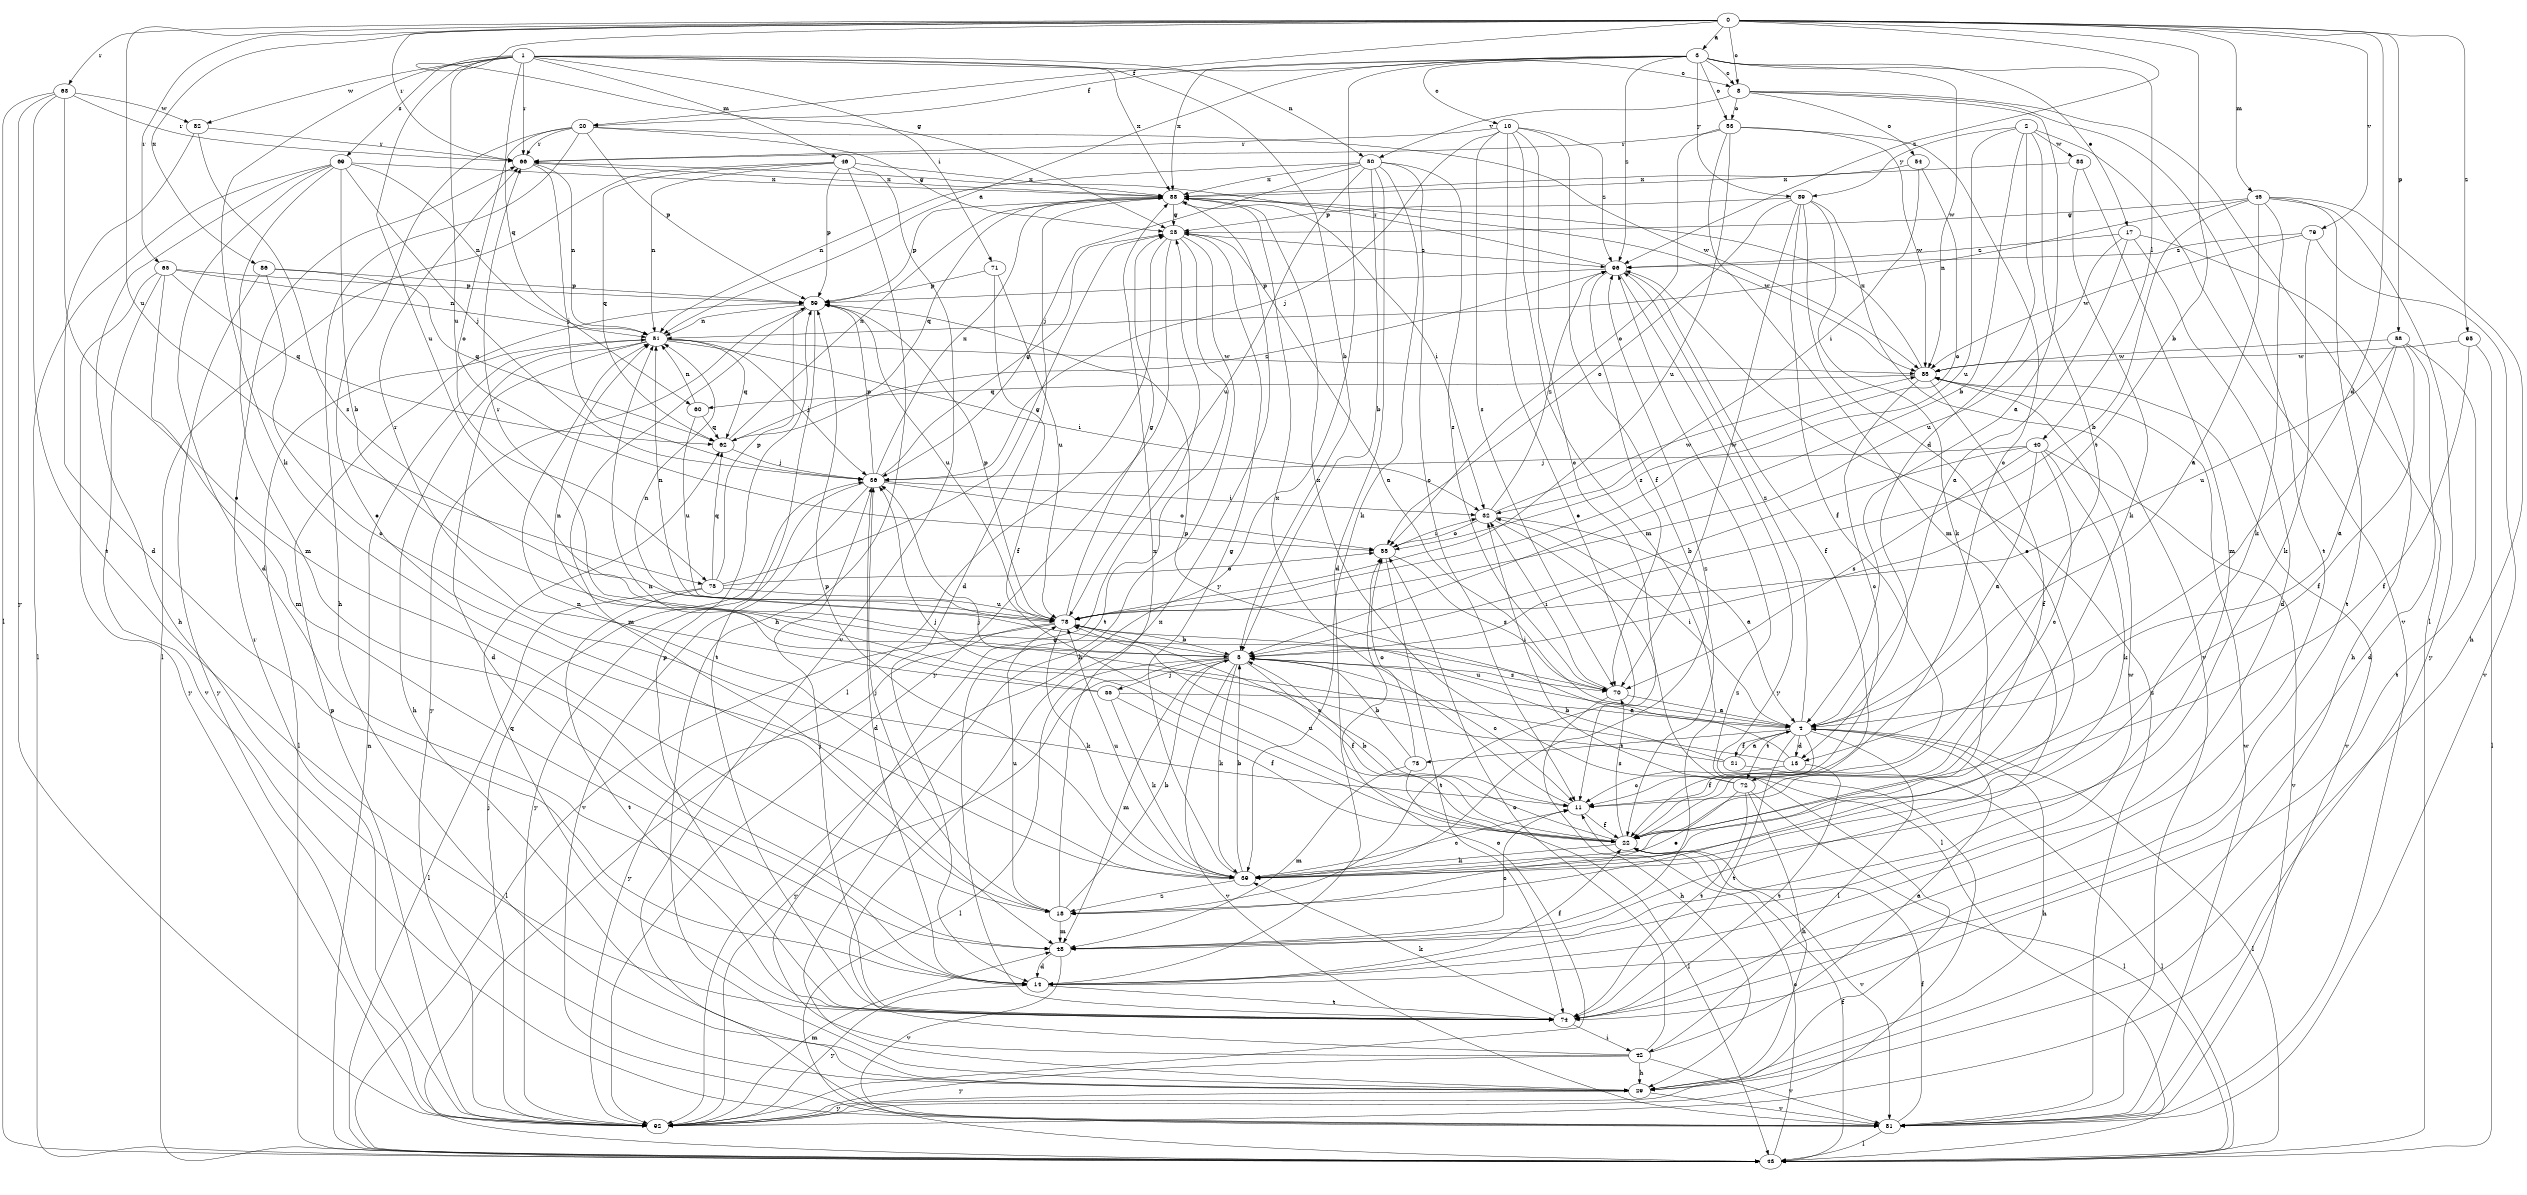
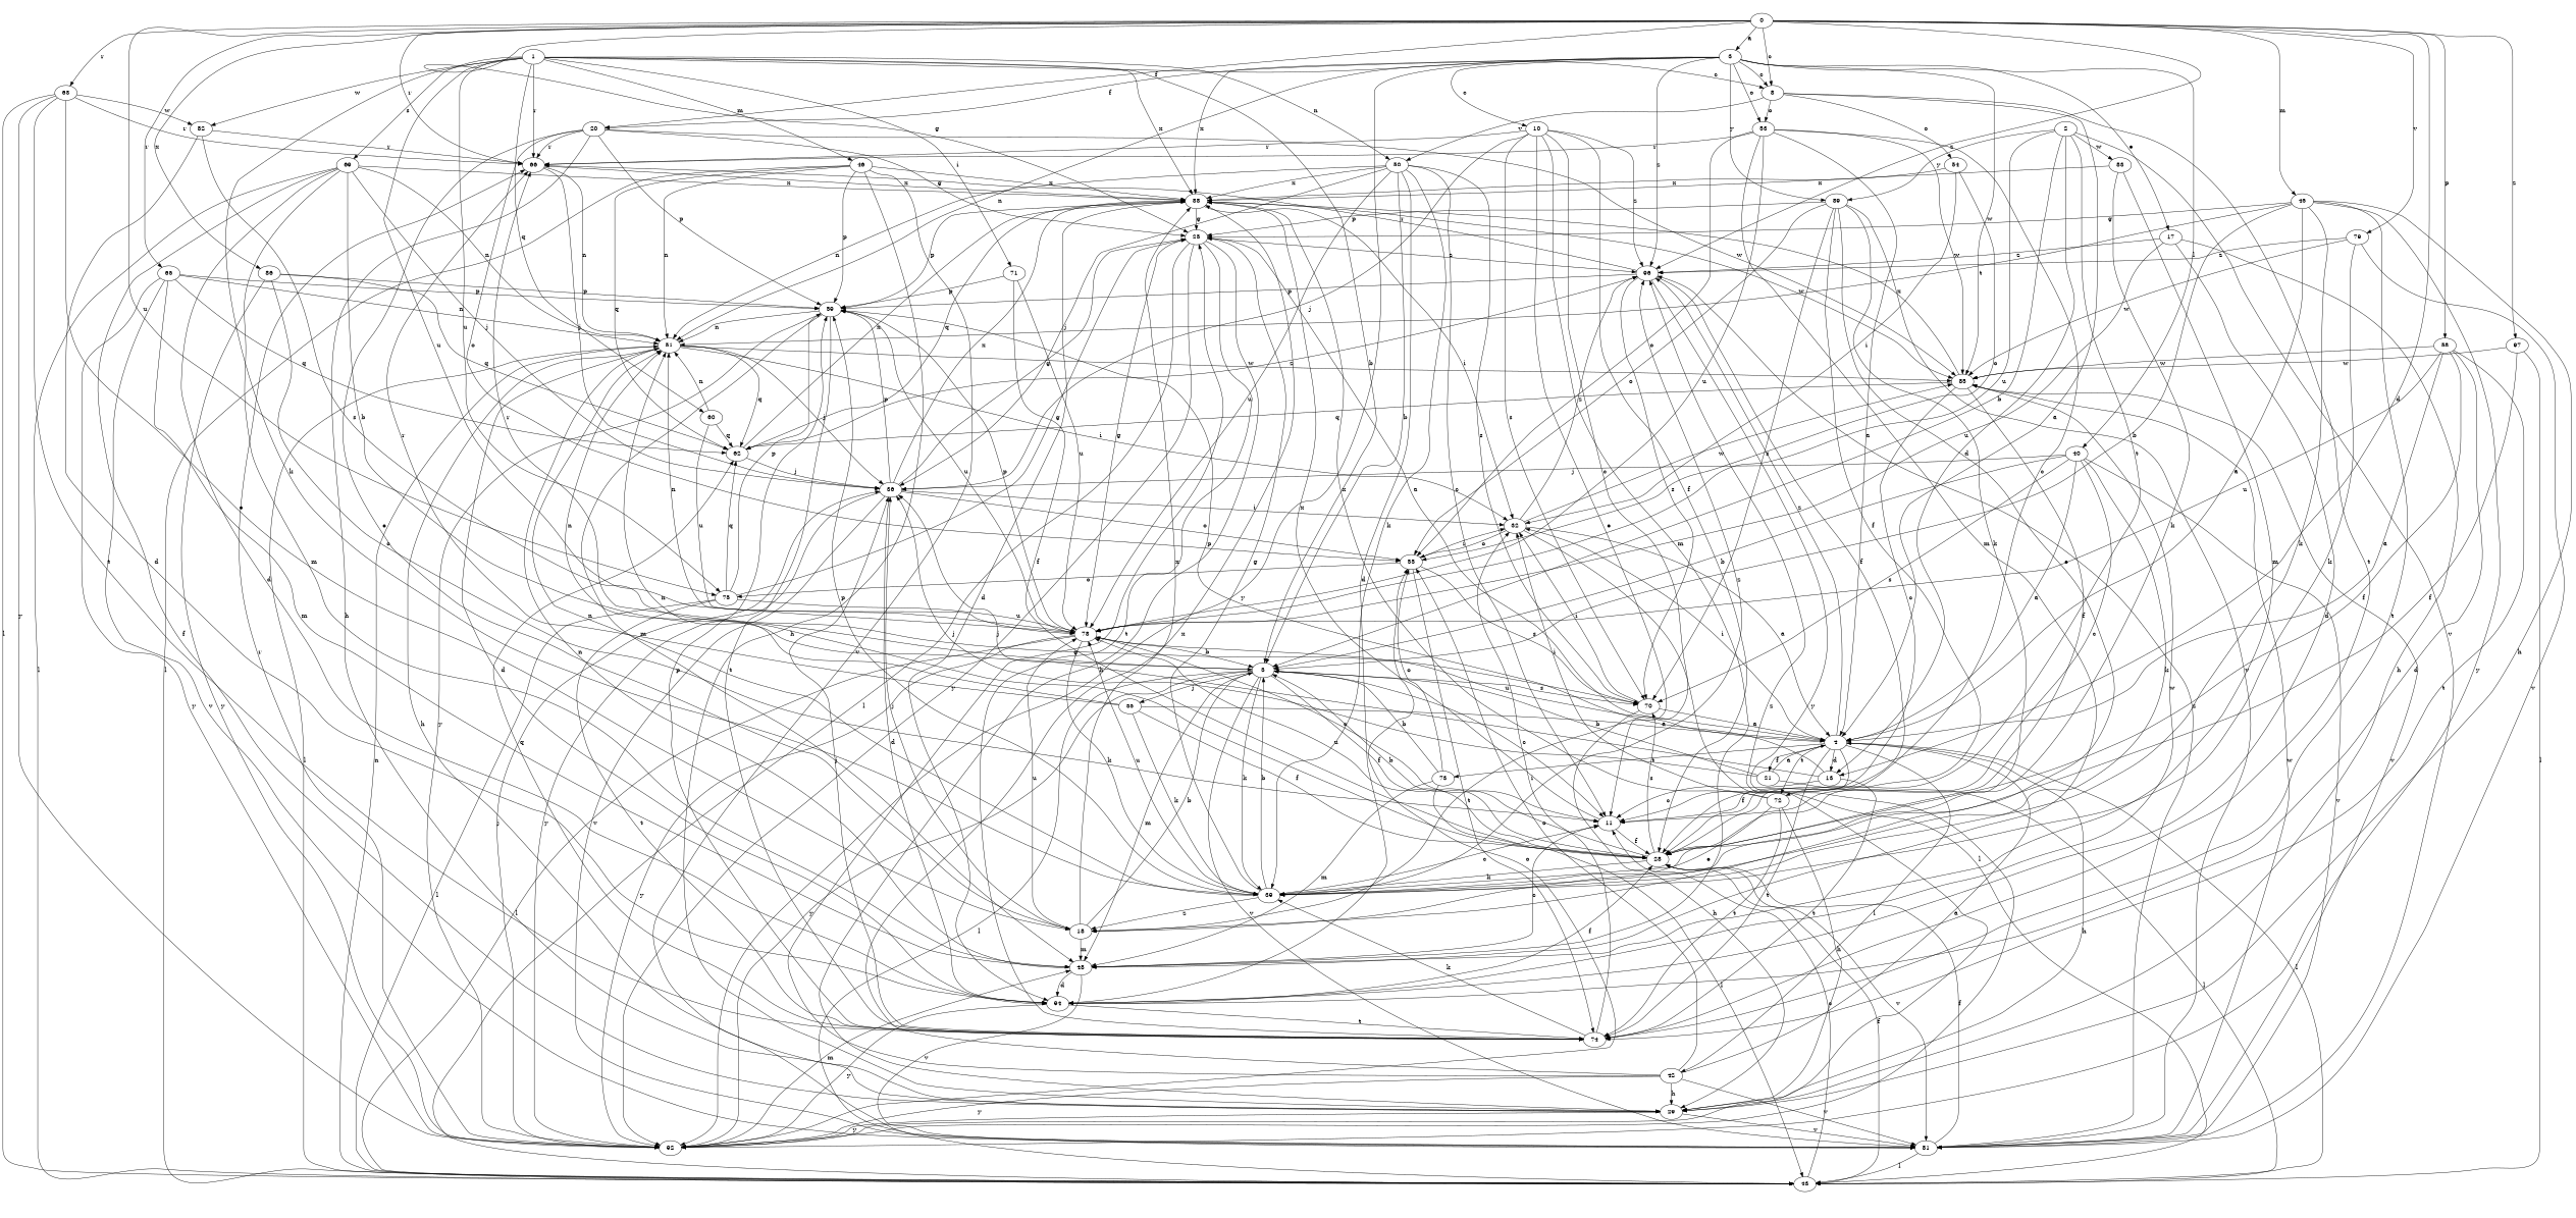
  strict digraph {
    0
    3
    n3 [label=5]
    8
    13
    20
    25
    45
    58
    63
    65
    66
    75
    79
    86
-   95
+   95 [label=97]
    96
    88
    89
    10
    17
    40
    51
    53
    85
    92
    39
    81
-   22
+   22 [label=28]
    43
    11
    35
    48
    70
    50
    4
    74
    54
    36
    59
    29
    18
    55
    78
-   14
+   14 [label=94]
    82
    62
    1
    n49 [label=71]
    46
    60
    69
    32
    2
    72
    83
    21
    42
    73
    0 -> 3 [label=a]
-   0 -> n3 [label=b]
    0 -> 8 [label=c]
    0 -> 13 [label=d]
    0 -> 20 [label=f]
    0 -> 25 [label=g]
    0 -> 45 [label=m]
    0 -> 58 [label=p]
    0 -> 63 [label=r]
    0 -> 65 [label=r]
    0 -> 66 [label=r]
    0 -> 75 [label=u]
    0 -> 79 [label=v]
    0 -> 86 [label=x]
    0 -> 95 [label=z]
    0 -> 96 [label=z]
    3 -> 8 [label=c]
    3 -> 20 [label=f]
    3 -> 96 [label=z]
    3 -> 88 [label=x]
    3 -> 89 [label=y]
    3 -> 10 [label=c]
    3 -> 17 [label=e]
    3 -> 40 [label=l]
-   3 -> 51 [label=a]
+   3 -> 51 [label=n]
    3 -> 53 [label=o]
    3 -> 85 [label=w]
    3 -> 92 [label=y]
    n3 -> 66 [label=r]
-   n3 -> 51 [label=n]
+   48 -> 51 [label=n]
    n3 -> 92 [label=y]
    n3 -> 39 [label=k]
    n3 -> 81 [label=v]
    n3 -> 22 [label=f]
    n3 -> 43 [label=l]
    n3 -> 11 [label=c]
    n3 -> 35 [label=j]
    n3 -> 48 [label=m]
    n3 -> 70 [label=s]
    8 -> 53 [label=o]
-   8 -> 43 [label=l]
    8 -> 50 [label=v]
    8 -> 4 [label=a]
    8 -> 74 [label=t]
    8 -> 54 [label=o]
    13 -> 11 [label=c]
    13 -> 74 [label=t]
    13 -> 36 [label=j]
    13 -> 59 [label=p]
    20 -> 25 [label=g]
    20 -> 66 [label=r]
    20 -> 85 [label=w]
    20 -> 59 [label=p]
    20 -> 29 [label=h]
    20 -> 18 [label=e]
    20 -> 55 [label=o]
    25 -> 96 [label=z]
    25 -> 92 [label=y]
    25 -> 43 [label=l]
    25 -> 4 [label=a]
    25 -> 74 [label=t]
    25 -> 29 [label=h]
    45 -> n3 [label=b]
    45 -> 25 [label=g]
-   45 -> 51 [label=n]
+   45 -> 51 [label=t]
    45 -> 92 [label=y]
    45 -> 39 [label=k]
    45 -> 4 [label=a]
    45 -> 74 [label=t]
    45 -> 29 [label=h]
    58 -> 85 [label=w]
    58 -> 22 [label=f]
    58 -> 4 [label=a]
    58 -> 74 [label=t]
    58 -> 78 [label=u]
    58 -> 14 [label=d]
    63 -> 66 [label=r]
    63 -> 92 [label=y]
    63 -> 43 [label=l]
    63 -> 74 [label=t]
    63 -> 18 [label=e]
    63 -> 82 [label=w]
    65 -> 51 [label=n]
    65 -> 92 [label=y]
    65 -> 81 [label=v]
    65 -> 48 [label=m]
    65 -> 59 [label=p]
    65 -> 62 [label=q]
    66 -> 88 [label=x]
    66 -> 51 [label=n]
    66 -> 36 [label=j]
    75 -> 25 [label=g]
    75 -> 43 [label=l]
    75 -> 74 [label=t]
    75 -> 59 [label=p]
-   75 -> 55 [label=o]
+   55 -> 75 [label=o]
    75 -> 78 [label=u]
    75 -> 62 [label=q]
    79 -> 96 [label=z]
    79 -> 85 [label=w]
    79 -> 39 [label=k]
    79 -> 81 [label=v]
    86 -> 92 [label=y]
    86 -> 11 [label=c]
    86 -> 59 [label=p]
    86 -> 62 [label=q]
    95 -> 85 [label=w]
    95 -> 22 [label=f]
    95 -> 43 [label=l]
    96 -> 66 [label=r]
    96 -> 92 [label=y]
    96 -> 22 [label=f]
    96 -> 70 [label=s]
    96 -> 59 [label=p]
    88 -> 25 [label=g]
    88 -> 85 [label=w]
    88 -> 59 [label=p]
    88 -> 14 [label=d]
    88 -> 62 [label=q]
    88 -> 32 [label=i]
    89 -> 25 [label=p]
    89 -> 39 [label=k]
    89 -> 81 [label=v]
    89 -> 22 [label=f]
-   89 -> 70 [label=w]
+   89 -> 70 [label=s]
    89 -> 18 [label=e]
    89 -> 55 [label=o]
    10 -> 66 [label=r]
    10 -> 96 [label=z]
    10 -> 22 [label=f]
    10 -> 11 [label=c]
    10 -> 48 [label=m]
    10 -> 70 [label=s]
    10 -> 36 [label=j]
    10 -> 18 [label=e]
    17 -> 96 [label=z]
    17 -> 29 [label=h]
    17 -> 78 [label=u]
    17 -> 14 [label=d]
    40 -> n3 [label=b]
    40 -> 39 [label=k]
    40 -> 81 [label=v]
    40 -> 11 [label=c]
    40 -> 70 [label=s]
    40 -> 4 [label=a]
    40 -> 36 [label=j]
    51 -> 85 [label=w]
    51 -> 43 [label=l]
    51 -> 36 [label=j]
    51 -> 29 [label=h]
    51 -> 14 [label=d]
    51 -> 62 [label=q]
    51 -> 32 [label=i]
    53 -> 66 [label=r]
    53 -> 85 [label=w]
    53 -> 11 [label=c]
    53 -> 48 [label=m]
-   17 -> 4 [label=a]
+   53 -> 4 [label=a]
    53 -> 55 [label=o]
    53 -> 78 [label=u]
    85 -> 88 [label=x]
    85 -> 81 [label=v]
    85 -> 22 [label=f]
    85 -> 11 [label=c]
-   85 -> 60 [label=q]
+   85 -> 62 [label=q]
    92 -> 66 [label=r]
    92 -> 96 [label=z]
    92 -> 48 [label=m]
    92 -> 36 [label=j]
-   92 -> 59 [label=p]
    92 -> 55 [label=o]
    39 -> n3 [label=b]
    39 -> 25 [label=g]
    39 -> 96 [label=z]
    39 -> 51 [label=n]
    39 -> 11 [label=c]
    39 -> 59 [label=p]
    39 -> 18 [label=z]
    39 -> 78 [label=u]
    81 -> 96 [label=z]
    81 -> 85 [label=w]
    81 -> 22 [label=f]
    81 -> 43 [label=l]
    22 -> n3 [label=b]
    22 -> 51 [label=n]
    22 -> 39 [label=k]
    22 -> 81 [label=v]
    22 -> 70 [label=s]
    22 -> 78 [label=u]
    43 -> 51 [label=n]
    43 -> 22 [label=f]
    43 -> 11 [label=c]
    11 -> 88 [label=x]
    11 -> 22 [label=f]
    35 -> 66 [label=r]
    35 -> 51 [label=n]
    35 -> 39 [label=k]
    35 -> 22 [label=f]
    35 -> 4 [label=a]
    48 -> 81 [label=v]
    48 -> 11 [label=c]
    48 -> 14 [label=d]
    70 -> 4 [label=a]
    70 -> 29 [label=h]
    70 -> 32 [label=i]
    50 -> n3 [label=b]
    50 -> 88 [label=x]
    50 -> 51 [label=n]
    50 -> 39 [label=k]
    50 -> 11 [label=c]
    50 -> 70 [label=s]
    50 -> 36 [label=j]
    50 -> 78 [label=u]
    50 -> 14 [label=d]
    4 -> 13 [label=d]
    4 -> 96 [label=z]
    4 -> 22 [label=f]
    4 -> 43 [label=l]
    4 -> 74 [label=t]
    4 -> 29 [label=h]
    4 -> 78 [label=u]
    4 -> 32 [label=i]
    4 -> 72 [label=t]
    4 -> 21 [label=f]
    4 -> 42 [label=l]
    4 -> 73 [label=t]
    74 -> 39 [label=k]
    74 -> 36 [label=j]
    74 -> 59 [label=p]
    74 -> 62 [label=q]
-   74 -> 42 [label=i]
+   74 -> 32 [label=i]
    54 -> 88 [label=x]
    54 -> 55 [label=o]
    54 -> 32 [label=i]
    36 -> 25 [label=g]
    36 -> 88 [label=x]
    36 -> 92 [label=y]
    36 -> 81 [label=v]
    36 -> 59 [label=p]
    36 -> 55 [label=o]
    36 -> 14 [label=d]
    36 -> 32 [label=i]
    59 -> 51 [label=n]
    59 -> 92 [label=y]
    59 -> 48 [label=m]
    59 -> 74 [label=t]
    59 -> 78 [label=u]
    29 -> 92 [label=y]
    29 -> 81 [label=v]
    18 -> n3 [label=b]
    18 -> 88 [label=x]
    18 -> 48 [label=m]
    18 -> 36 [label=j]
    18 -> 78 [label=u]
    55 -> 70 [label=s]
    55 -> 74 [label=t]
    55 -> 32 [label=i]
    78 -> n3 [label=b]
-   78 -> 25 [label=g]
+   25 -> 78 [label=g]
    78 -> 51 [label=n]
    78 -> 92 [label=y]
    78 -> 39 [label=k]
    78 -> 43 [label=l]
    78 -> 11 [label=c]
    78 -> 59 [label=p]
    14 -> 85 [label=w]
    14 -> 92 [label=y]
    14 -> 22 [label=f]
    14 -> 74 [label=t]
    82 -> 66 [label=r]
    82 -> 70 [label=s]
    82 -> 14 [label=d]
    62 -> 96 [label=z]
    62 -> 88 [label=x]
    62 -> 36 [label=j]
    1 -> n3 [label=b]
    1 -> 8 [label=c]
    1 -> 66 [label=r]
    1 -> 75 [label=u]
    1 -> 88 [label=x]
    1 -> 39 [label=k]
    1 -> 50 [label=n]
    1 -> 78 [label=u]
    1 -> 82 [label=w]
    1 -> n49 [label=i]
    1 -> 46 [label=m]
    1 -> 60 [label=q]
    1 -> 69 [label=s]
    n49 -> 22 [label=f]
    n49 -> 59 [label=p]
    n49 -> 78 [label=u]
    46 -> 88 [label=x]
    46 -> 51 [label=n]
    46 -> 81 [label=v]
    46 -> 43 [label=l]
    46 -> 59 [label=p]
    46 -> 29 [label=h]
    46 -> 62 [label=q]
    60 -> 51 [label=n]
    60 -> 78 [label=u]
    60 -> 62 [label=q]
    69 -> n3 [label=b]
    69 -> 88 [label=x]
    69 -> 51 [label=n]
    69 -> 43 [label=l]
    69 -> 48 [label=m]
    69 -> 36 [label=j]
-   69 -> 29 [label=h]
+   69 -> 29 [label=f]
    69 -> 14 [label=d]
    32 -> 96 [label=z]
    32 -> 85 [label=w]
    32 -> 43 [label=l]
    32 -> 4 [label=a]
    32 -> 55 [label=o]
    2 -> n3 [label=b]
    2 -> 13 [label=d]
    2 -> 89 [label=y]
    2 -> 81 [label=v]
    2 -> 78 [label=u]
    2 -> 72 [label=t]
    2 -> 83 [label=w]
    72 -> 88 [label=x]
-   72 -> 43 [label=l]
    72 -> 74 [label=t]
    72 -> 29 [label=h]
    72 -> 18 [label=e]
    72 -> 32 [label=i]
    83 -> 88 [label=x]
    83 -> 39 [label=k]
    83 -> 48 [label=m]
    21 -> n3 [label=b]
    21 -> 43 [label=l]
    21 -> 4 [label=a]
    21 -> 36 [label=j]
    42 -> 25 [label=g]
    42 -> 88 [label=x]
    42 -> 92 [label=y]
    42 -> 81 [label=v]
    42 -> 4 [label=a]
    42 -> 29 [label=h]
    42 -> 55 [label=o]
    73 -> n3 [label=b]
    73 -> 43 [label=l]
    73 -> 48 [label=m]
    73 -> 55 [label=o]
  }
